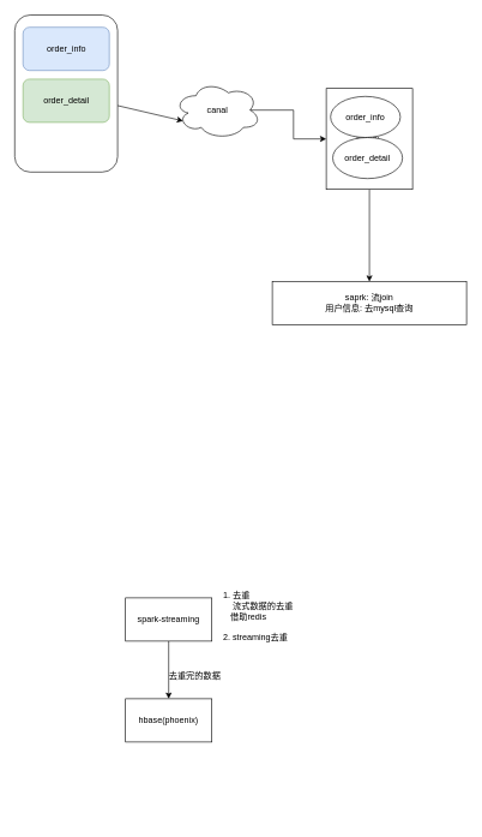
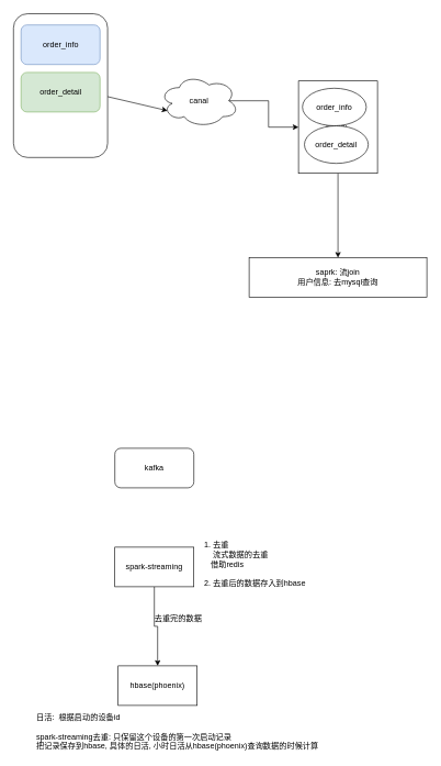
  <mxCell id="0" />
  <mxCell id="1" parent="0" />
+ <mxCell id="2" value="kafka" style="rounded=1;whiteSpace=wrap;html=1;" parent="1" vertex="1"><mxGeometry x="174" y="679" width="120" height="60" as="geometry" /></mxCell>
  <mxCell id="3" value="" style="edgeStyle=orthogonalEdgeStyle;rounded=0;orthogonalLoop=1;jettySize=auto;html=1;" parent="1" source="4" target="5" edge="1"><mxGeometry relative="1" as="geometry" /></mxCell>
  <mxCell id="4" value="spark-streaming" style="rounded=0;whiteSpace=wrap;html=1;" parent="1" vertex="1"><mxGeometry x="174" y="829" width="120" height="60" as="geometry" /></mxCell>
- <mxCell id="5" value="hbase(phoenix)" style="rounded=0;whiteSpace=wrap;html=1;" parent="1" vertex="1"><mxGeometry x="174" y="969" width="120" height="60" as="geometry" /></mxCell>
+ <mxCell id="5" value="hbase(phoenix)" style="rounded=0;whiteSpace=wrap;html=1;" parent="1" vertex="1"><mxGeometry x="179" y="1009" width="120" height="60" as="geometry" /></mxCell>
+ <mxCell id="6" value="日活:&amp;nbsp; 根据启动的设备id&lt;br&gt;&lt;br&gt;spark-streaming去重: 只保留这个设备的第一次启动记录&lt;br&gt;把记录保存到hbase, 具体的日活, 小时日活从hbase(phoenix)查询数据的时候计算" style="text;html=1;align=left;verticalAlign=middle;resizable=0;points=[];autosize=1;" parent="1" vertex="1"><mxGeometry x="53" y="1079" width="439" height="60" as="geometry" /></mxCell>
  <mxCell id="7" value="去重完的数据" style="text;html=1;align=center;verticalAlign=middle;resizable=0;points=[];autosize=1;" parent="1" vertex="1"><mxGeometry x="229" y="929" width="82" height="18" as="geometry" /></mxCell>
- <mxCell id="8" value="1. 去重&lt;br&gt;&amp;nbsp; &amp;nbsp; 流式数据的去重&lt;br&gt;&amp;nbsp; &amp;nbsp;借助redis&lt;br&gt;&lt;br&gt;2. streaming去重&lt;br&gt;&amp;nbsp;" style="text;html=1;align=left;verticalAlign=middle;resizable=0;points=[];autosize=1;" parent="1" vertex="1"><mxGeometry x="308" y="818" width="164" height="88" as="geometry" /></mxCell>
+ <mxCell id="8" value="1. 去重&lt;br&gt;&amp;nbsp; &amp;nbsp; 流式数据的去重&lt;br&gt;&amp;nbsp; &amp;nbsp;借助redis&lt;br&gt;&lt;br&gt;2. 去重后的数据存入到hbase&lt;br&gt;&amp;nbsp;" style="text;html=1;align=left;verticalAlign=middle;resizable=0;points=[];autosize=1;" parent="1" vertex="1"><mxGeometry x="308" y="818" width="164" height="88" as="geometry" /></mxCell>
  <mxCell id="9" value="" style="rounded=1;whiteSpace=wrap;html=1;" parent="1" vertex="1"><mxGeometry x="20" y="20" width="143" height="218" as="geometry" /></mxCell>
  <mxCell id="10" value="order_info" style="rounded=1;whiteSpace=wrap;html=1;fillColor=#dae8fc;strokeColor=#6c8ebf;" parent="1" vertex="1"><mxGeometry x="31.5" y="37" width="120" height="60" as="geometry" /></mxCell>
  <mxCell id="11" value="order_detail" style="rounded=1;whiteSpace=wrap;html=1;fillColor=#d5e8d4;strokeColor=#82b366;" parent="1" vertex="1"><mxGeometry x="31.5" y="109" width="120" height="60" as="geometry" /></mxCell>
  <mxCell id="12" style="edgeStyle=orthogonalEdgeStyle;rounded=0;orthogonalLoop=1;jettySize=auto;html=1;exitX=0.875;exitY=0.5;exitDx=0;exitDy=0;exitPerimeter=0;entryX=0;entryY=0.5;entryDx=0;entryDy=0;" parent="1" source="13" target="16" edge="1"><mxGeometry relative="1" as="geometry" /></mxCell>
  <mxCell id="13" value="canal" style="ellipse;shape=cloud;whiteSpace=wrap;html=1;" parent="1" vertex="1"><mxGeometry x="242" y="112" width="120" height="80" as="geometry" /></mxCell>
  <mxCell id="14" value="" style="endArrow=classic;html=1;entryX=0.1;entryY=0.688;entryDx=0;entryDy=0;entryPerimeter=0;" parent="1" source="9" target="13" edge="1"><mxGeometry width="50" height="50" relative="1" as="geometry"><mxPoint x="349" y="298" as="sourcePoint" /><mxPoint x="399" y="248" as="targetPoint" /></mxGeometry></mxCell>
  <mxCell id="15" value="" style="edgeStyle=orthogonalEdgeStyle;rounded=0;orthogonalLoop=1;jettySize=auto;html=1;" parent="1" source="16" target="17" edge="1"><mxGeometry relative="1" as="geometry" /></mxCell>
  <mxCell id="16" value="kafka:&amp;nbsp;" style="rounded=0;whiteSpace=wrap;html=1;" parent="1" vertex="1"><mxGeometry x="453" y="122" width="120" height="140" as="geometry" /></mxCell>
  <mxCell id="17" value="saprk: 流join&lt;br&gt;用户信息: 去mysql查询" style="rounded=0;whiteSpace=wrap;html=1;" parent="1" vertex="1"><mxGeometry x="378" y="390" width="270" height="60" as="geometry" /></mxCell>
  <mxCell id="18" value="order_info" style="ellipse;whiteSpace=wrap;html=1;" parent="1" vertex="1"><mxGeometry x="459" y="133" width="97" height="57" as="geometry" /></mxCell>
  <mxCell id="19" value="order_detail" style="ellipse;whiteSpace=wrap;html=1;" parent="1" vertex="1"><mxGeometry x="462" y="190" width="97" height="57" as="geometry" /></mxCell>
